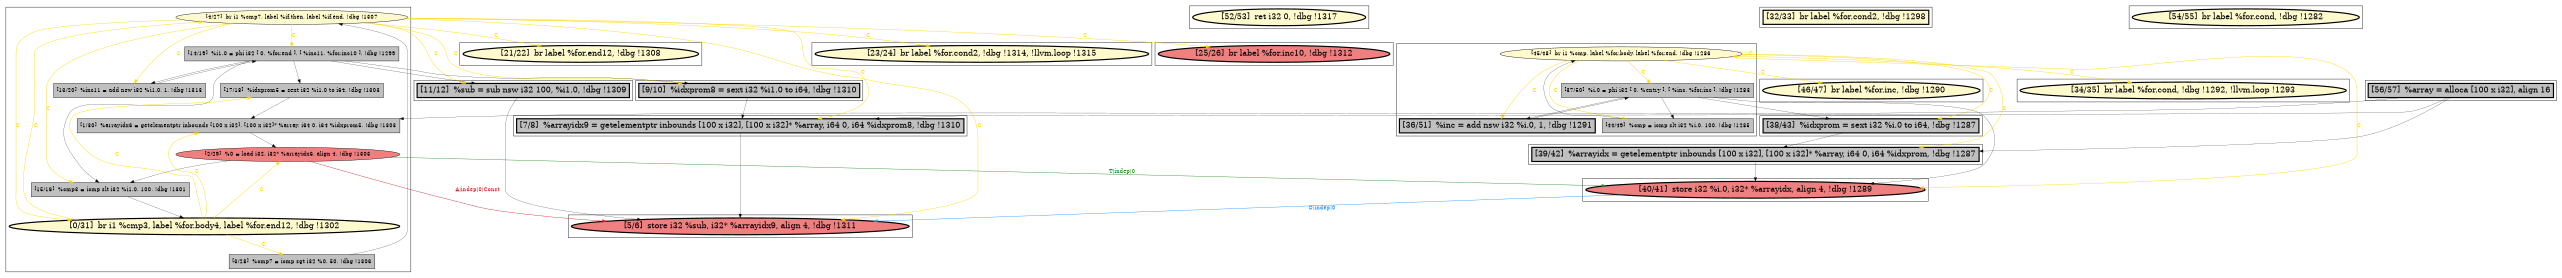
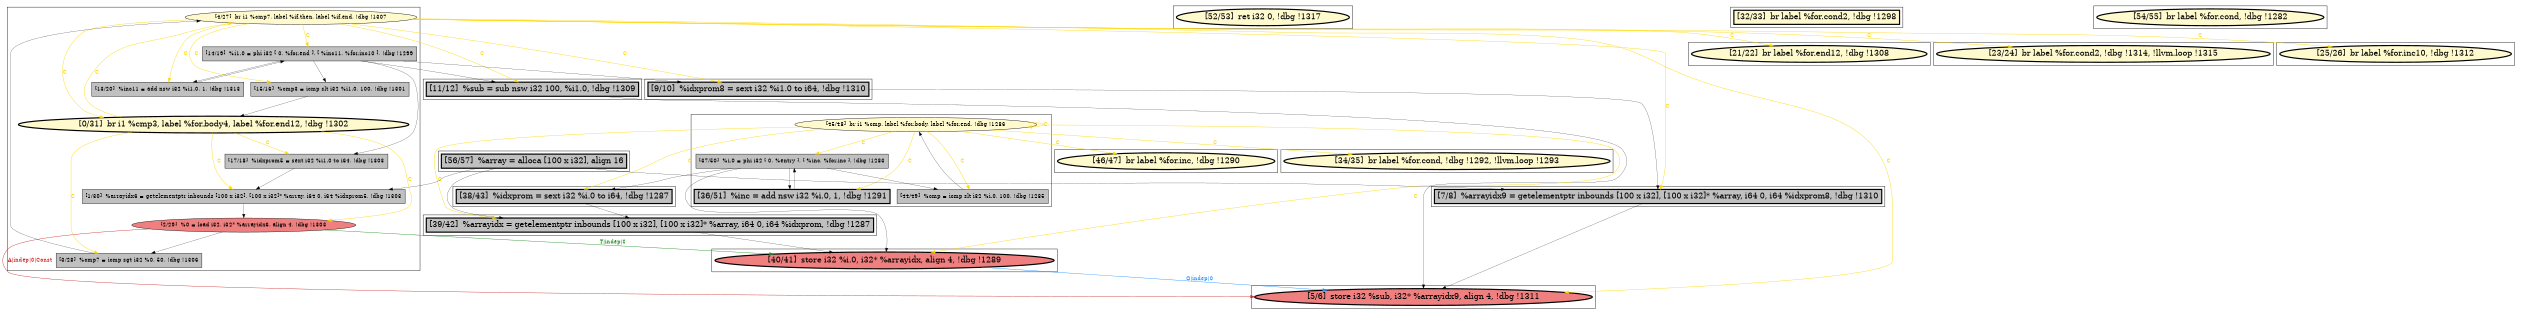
  digraph {
    node [fillcolor=grey fontsize=20 penwidth=3.0 shape=rectangle style=filled]
    edge [color=black fontcolor=black penwidth=1.0 style=solid]
    n1 [label="[11/12]  %sub = sub nsw i32 100, %i1.0, !dbg !1309"]
    n2 [label="[9/10]  %idxprom8 = sext i32 %i1.0 to i64, !dbg !1310"]
    n3 [fillcolor=lemonchiffon label="[21/22]  br label %for.end12, !dbg !1308" shape=ellipse]
    n4 [fillcolor=lemonchiffon label="[46/47]  br label %for.inc, !dbg !1290" shape=ellipse]
    n5 [fillcolor=lemonchiffon label="[45/48]  br i1 %cmp, label %for.body, label %for.end, !dbg !1286" shape=ellipse fontsize="" penwidth=""]
    n6 [label="[37/50]  %i.0 = phi i32 [ 0, %entry ], [ %inc, %for.inc ], !dbg !1283" fontsize="" penwidth=""]
    n7 [label="[44/49]  %cmp = icmp slt i32 %i.0, 100, !dbg !1285" fontsize="" penwidth=""]
    n8 [label="[36/51]  %inc = add nsw i32 %i.0, 1, !dbg !1291"]
    n9 [label="[38/43]  %idxprom = sext i32 %i.0 to i64, !dbg !1287"]
    n10 [fillcolor=lightcoral label="[5/6]  store i32 %sub, i32* %arrayidx9, align 4, !dbg !1311" shape=ellipse]
    n11 [label="[56/57]  %array = alloca [100 x i32], align 16"]
    n12 [label="[7/8]  %arrayidx9 = getelementptr inbounds [100 x i32], [100 x i32]* %array, i64 0, i64 %idxprom8, !dbg !1310"]
    n13 [fillcolor=lemonchiffon label="[52/53]  ret i32 0, !dbg !1317" shape=ellipse]
    n14 [fillcolor=lemonchiffon label="[32/33]  br label %for.cond2, !dbg !1298" shape=box]
    n15 [fillcolor=lemonchiffon label="[54/55]  br label %for.cond, !dbg !1282" shape=ellipse]
    n16 [label="[39/42]  %arrayidx = getelementptr inbounds [100 x i32], [100 x i32]* %array, i64 0, i64 %idxprom, !dbg !1287"]
    n17 [fillcolor=lemonchiffon label="[34/35]  br label %for.cond, !dbg !1292, !llvm.loop !1293" shape=ellipse]
    n18 [fillcolor=lightcoral label="[40/41]  store i32 %i.0, i32* %arrayidx, align 4, !dbg !1289" shape=ellipse]
    n19 [fillcolor=lemonchiffon label="[23/24]  br label %for.cond2, !dbg !1314, !llvm.loop !1315" shape=ellipse]
    n20 [fillcolor=lemonchiffon label="[4/27]  br i1 %cmp7, label %if.then, label %if.end, !dbg !1307" shape=ellipse fontsize="" penwidth=""]
    n21 [label="[14/19]  %i1.0 = phi i32 [ 0, %for.end ], [ %inc11, %for.inc10 ], !dbg !1299" fontsize="" penwidth=""]
    n22 [fillcolor=lightcoral label="[2/29]  %0 = load i32, i32* %arrayidx6, align 4, !dbg !1303" shape=ellipse fontsize="" penwidth=""]
    n23 [fillcolor=lemonchiffon label="[0/31]  br i1 %cmp3, label %for.body4, label %for.end12, !dbg !1302" shape=ellipse]
    n24 [label="[3/28]  %cmp7 = icmp sgt i32 %0, 50, !dbg !1306" fontsize="" penwidth=""]
    n25 [label="[17/18]  %idxprom5 = sext i32 %i1.0 to i64, !dbg !1303" fontsize="" penwidth=""]
    n26 [label="[13/20]  %inc11 = add nsw i32 %i1.0, 1, !dbg !1313" fontsize="" penwidth=""]
    n27 [label="[15/16]  %cmp3 = icmp slt i32 %i1.0, 100, !dbg !1301" fontsize="" penwidth=""]
    n28 [label="[1/30]  %arrayidx6 = getelementptr inbounds [100 x i32], [100 x i32]* %array, i64 0, i64 %idxprom5, !dbg !1303" fontsize="" penwidth=""]
-   n29 [fillcolor=lightcoral label="[25/26]  br label %for.inc10, !dbg !1312" shape=ellipse]
+   n29 [fillcolor=lemonchiffon label="[25/26]  br label %for.inc10, !dbg !1312" shape=ellipse]
    subgraph cluster_1 {
      n1
    }
    subgraph cluster_2 {
      n2
    }
    subgraph cluster_3 {
      n3
    }
    subgraph cluster_4 {
      n4
    }
    subgraph cluster_5 {
      n5
      n6
      n7
      n8
    }
    subgraph cluster_6 {
      n9
    }
    subgraph cluster_7 {
      n10
    }
    subgraph cluster_8 {
      n11
    }
    subgraph cluster_9 {
      n12
    }
    subgraph cluster_10 {
      n13
    }
    subgraph cluster_11 {
      n14
    }
    subgraph cluster_12 {
      n15
    }
    subgraph cluster_13 {
      n16
    }
    subgraph cluster_14 {
      n17
    }
    subgraph cluster_15 {
      n18
    }
    subgraph cluster_16 {
      n19
    }
    subgraph cluster_17 {
      n20
      n21
      n22
      n23
      n24
      n25
      n26
      n27
      n28
    }
    subgraph cluster_18 {
      n29
    }
    n1 -> n10 [penwidth=0.5]
    n2 -> n12 [penwidth=0.5]
    n5 -> n4 [color=gold fontcolor=gold label=C]
    n5 -> n5 [color=gold fontcolor=gold label=C]
    n5 -> n6 [color=gold fontcolor=gold label=C]
    n5 -> n7 [color=gold fontcolor=gold label=C]
    n5 -> n8 [color=gold fontcolor=gold label=C]
    n5 -> n9 [color=gold fontcolor=gold label=C]
    n5 -> n16 [color=gold fontcolor=gold label=C]
    n5 -> n17 [color=gold fontcolor=gold label=C]
    n5 -> n18 [color=gold fontcolor=gold label=C]
    n6 -> n7 [penwidth=0.5]
    n6 -> n8 [penwidth=0.5]
    n6 -> n9 [penwidth=0.5]
    n6 -> n18 [penwidth=0.5]
    n7 -> n5 [penwidth=0.5]
    n8 -> n6 [penwidth=0.5]
    n9 -> n16 [penwidth=0.5]
    n11 -> n12 [penwidth=0.5]
    n11 -> n16 [penwidth=0.5]
    n11 -> n28 [penwidth=0.5]
    n12 -> n10 [penwidth=0.5]
    n16 -> n18 [penwidth=0.5]
    n18 -> n10 [color=dodgerblue fontcolor=dodgerblue label="O|indep|0"]
    n20 -> n1 [color=gold fontcolor=gold label=C]
    n20 -> n2 [color=gold fontcolor=gold label=C]
    n20 -> n3 [color=gold fontcolor=gold label=C]
    n20 -> n10 [color=gold fontcolor=gold label=C]
    n20 -> n12 [color=gold fontcolor=gold label=C]
    n20 -> n19 [color=gold fontcolor=gold label=C]
    n20 -> n21 [color=gold fontcolor=gold label=C]
    n20 -> n23 [color=gold fontcolor=gold label=C]
    n20 -> n26 [color=gold fontcolor=gold label=C]
    n20 -> n27 [color=gold fontcolor=gold label=C]
    n20 -> n29 [color=gold fontcolor=gold label=C]
    n21 -> n1 [penwidth=0.5]
    n21 -> n2 [penwidth=0.5]
    n21 -> n25 [penwidth=0.5]
    n21 -> n26 [penwidth=0.5]
    n21 -> n27 [penwidth=0.5]
    n22 -> n10 [color=firebrick3 fontcolor=firebrick3 label="A|indep|0|Const"]
    n22 -> n18 [color=forestgreen fontcolor=forestgreen label="T|indep|0"]
-   n22 -> n27 [penwidth=0.5]
+   n22 -> n24 [penwidth=0.5]
    n23 -> n20 [color=gold fontcolor=gold label=C]
    n23 -> n22 [color=gold fontcolor=gold label=C]
    n23 -> n24 [color=gold fontcolor=gold label=C]
    n23 -> n25 [color=gold fontcolor=gold label=C]
    n23 -> n28 [color=gold fontcolor=gold label=C]
    n24 -> n20 [penwidth=0.5]
    n25 -> n28 [penwidth=0.5]
    n26 -> n21 [penwidth=0.5]
    n27 -> n23 [penwidth=0.5]
    n28 -> n22 [penwidth=0.5]
  }
